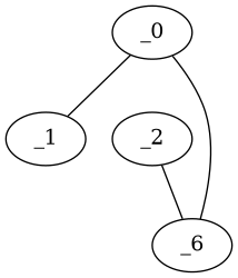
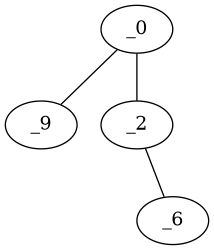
  graph {
    _0 [x=0.487876 y=2.96337]
-   _1 [x=2.67627 y=2.37464]
+   _1 [x=2.67627 y=2.37464 label=_9]
    _2 [x=0.884924 y=0.252066]
    n4 [label=_6 x=2.82597 y=0.140556]
    _0 -- _1
-   _0 -- n4
+   _0 -- _2
    _2 -- n4
  }
